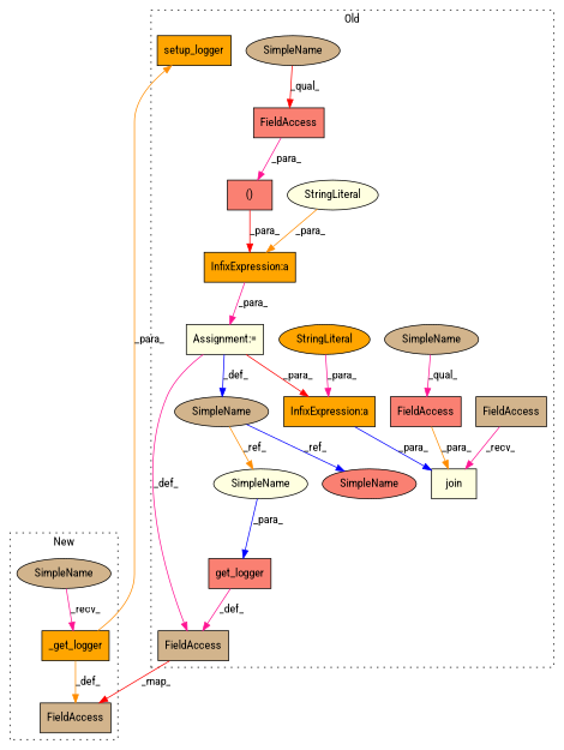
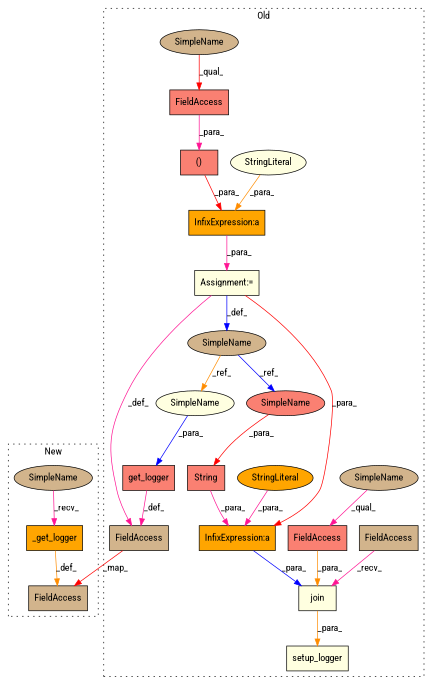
  digraph {
    fontname="Roboto Condensed"
    node [a=42 fillcolor=tan fontname="Roboto Condensed" l=11 s=5792 shape=box style=filled]
    edge [color=deeppink fontname="Roboto Condensed"]
    n1 [a=106 fillcolor=salmon l=39 label="()"]
    n2 [a=27 fillcolor=orange l=8 label="InfixExpression:a" s=5784]
    n3 [a=32 fillcolor=salmon l="11,1" label=get_logger s="5930,5952"]
    n4 [a=22 fillcolor=salmon l=10 label=FieldAccess]
    n5 [a=45 fillcolor=lightyellow l=15 label=StringLiteral s=5769 shape=ellipse]
    n6 [a=22 l=12 label=FieldAccess s=5917]
    n7 [label=SimpleName s=5756 shape=ellipse]
+   n8 [a=32 fillcolor=salmon l="7,1" label=String s="5890,5908"]
    n9 [a=27 fillcolor=orange l=3 label="InfixExpression:a" s=5887]
-   n10 [a=32 fillcolor=orange l="13,1" label=setup_logger s="5839,5910"]
+   n10 [a=32 fillcolor=lightyellow l="13,1" label=setup_logger s="5839,5910"]
    n11 [a=22 fillcolor=salmon l=13 label=FieldAccess s=5865]
    n12 [a=32 fillcolor=lightyellow l="5,1" label=join s="5860,5909"]
    n13 [a=22 l=7 label=FieldAccess s=5852]
    n14 [a=7 fillcolor=lightyellow l=1 label="Assignment:=" s=5767]
    n15 [a=45 fillcolor=orange l=8 label=StringLiteral s=5879 shape=ellipse]
    n16 [l=4 label=SimpleName s=5865 shape=ellipse]
    n17 [l=4 label=SimpleName shape=ellipse]
    n18 [fillcolor=lightyellow label=SimpleName s=5941 shape=ellipse]
    n19 [fillcolor=salmon label=SimpleName s=5897 shape=ellipse]
    n20 [a=32 fillcolor=orange l="12,1" label=_get_logger s="4304,4332"]
    n21 [a=22 l=12 label=FieldAccess s=4286]
    n22 [l=4 label=SimpleName s=4299 shape=ellipse]
    subgraph cluster_1 {
      label=Old
      style=dotted
      n1
      n2
      n3
      n4
      n5
      n6
      n7
+     n8
      n9
      n10
      n11
      n12
      n13
      n14
      n15
      n16
      n17
      n18
      n19
    }
    subgraph cluster_2 {
      label=New
      style=dotted
      n20
      n21
      n22
    }
    n1 -> n2 [color=red label=_para_]
    n2 -> n14 [label=_para_]
    n3 -> n6 [label=_def_]
    n4 -> n1 [label=_para_]
    n5 -> n2 [color=darkorange label=_para_]
    n6 -> n21 [color=red label=_map_]
    n7 -> n18 [color=darkorange label=_ref_]
    n7 -> n19 [color=blue label=_ref_]
+   n8 -> n9 [label=_para_]
    n9 -> n12 [color=blue label=_para_]
    n11 -> n12 [color=darkorange label=_para_]
-   n20 -> n10 [color=darkorange label=_para_]
+   n12 -> n10 [color=darkorange label=_para_]
    n13 -> n12 [label=_recv_]
    n14 -> n6 [label=_def_]
    n14 -> n7 [color=blue label=_def_]
    n14 -> n9 [color=red label=_para_]
    n15 -> n9 [label=_para_]
    n16 -> n11 [label=_qual_]
    n17 -> n4 [color=red label=_qual_]
    n18 -> n3 [color=blue label=_para_]
+   n19 -> n8 [color=red label=_para_]
    n20 -> n21 [color=darkorange label=_def_]
    n22 -> n20 [label=_recv_]
  }
